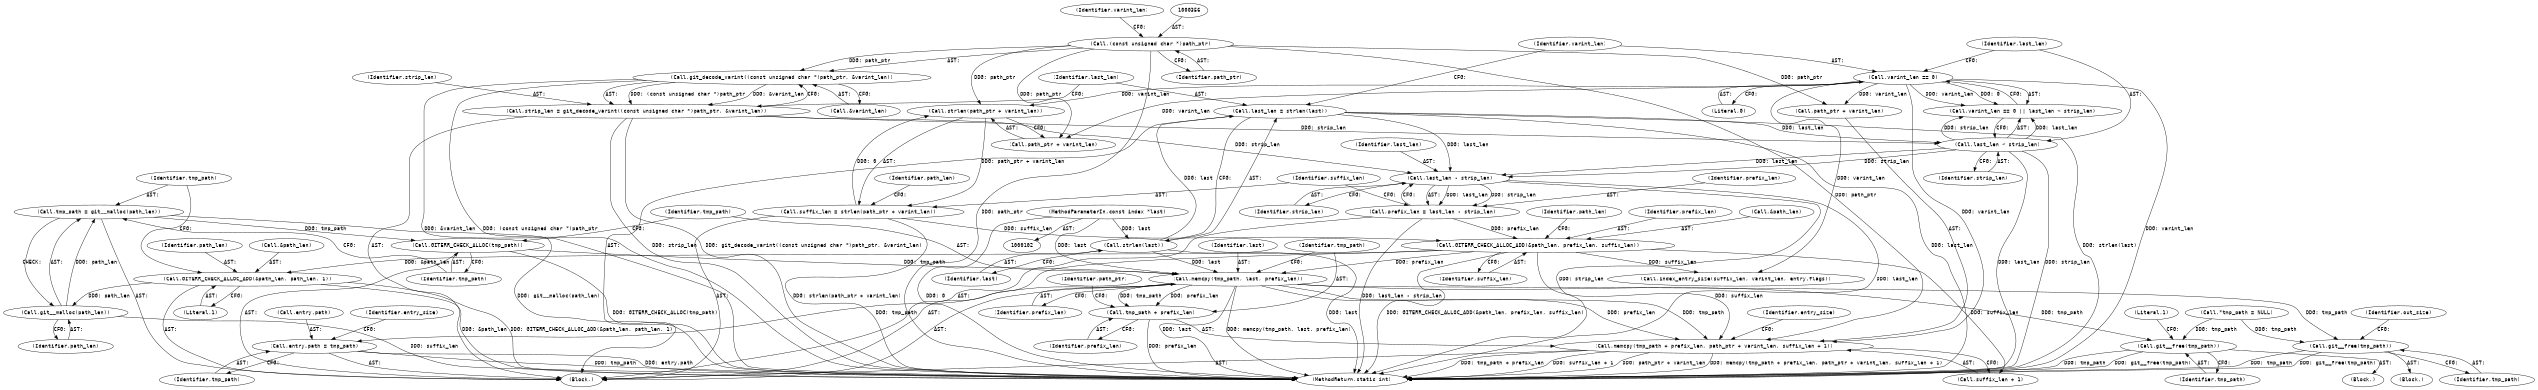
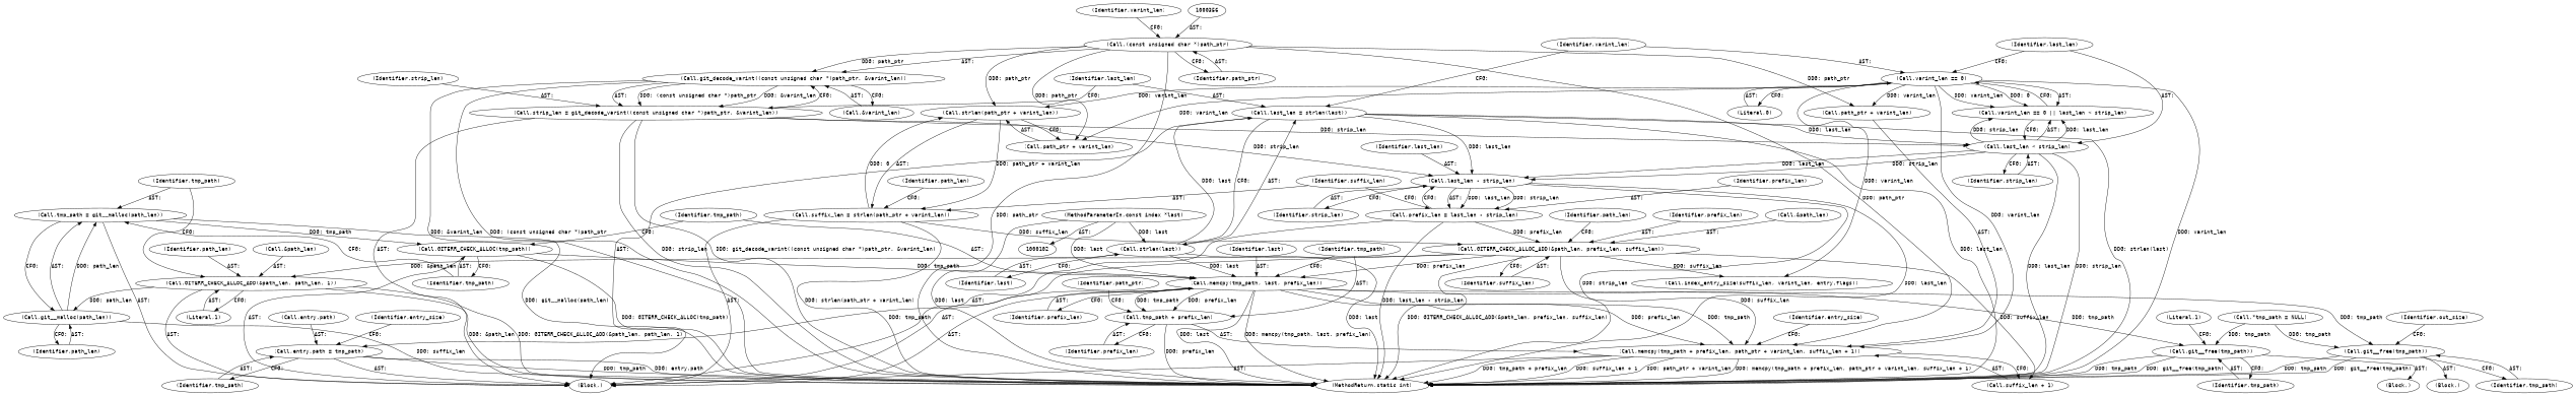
  digraph {
    fontname="DejaVu Sans Mono"
    node [fontname="DejaVu Sans Mono"]
    edge [fontname="DejaVu Sans Mono"]
    n1 [label="(Call,tmp_path = git__malloc(path_len))"]
    n2 [label="(Call,git__malloc(path_len))"]
    n3 [label="(Call,GITERR_CHECK_ALLOC(tmp_path))"]
    n4 [label="(MethodReturn,static int)"]
    n5 [label="(Block,)"]
    n6 [label="(Identifier,path_len)"]
    n7 [label="(Call,memcpy(tmp_path, last, prefix_len))"]
    n8 [label="(Identifier,tmp_path)"]
    n9 [label="(Call,GITERR_CHECK_ALLOC_ADD(&path_len, path_len, 1))"]
    n10 [label="(Literal,1)"]
    n11 [label="(Call,GITERR_CHECK_ALLOC_ADD(&path_len, prefix_len, suffix_len))"]
    n12 [label="(Call,memcpy(tmp_path + prefix_len, path_ptr + varint_len, suffix_len + 1))"]
    n13 [label="(Call,suffix_len + 1)"]
    n14 [label="(Identifier,suffix_len)"]
    n15 [label="(Call,index_entry_size(suffix_len, varint_len, entry.flags))"]
    n16 [label="(Call,tmp_path + prefix_len)"]
    n17 [label="(Call,entry.path = tmp_path)"]
    n18 [label="(Call,git__free(tmp_path))"]
    n19 [label="(Call,git__free(tmp_path))"]
    n20 [label="(Identifier,prefix_len)"]
    n21 [label="(Call,prefix_len = last_len - strip_len)"]
    n22 [label="(Call,last_len - strip_len)"]
    n23 [label="(Identifier,strip_len)"]
    n24 [label="(Call,last_len = strlen(last))"]
    n25 [label="(Call,strlen(last))"]
    n26 [label="(Call,last_len < strip_len)"]
    n27 [label="(Identifier,last)"]
    n28 [label="(Call,varint_len == 0 || last_len < strip_len)"]
    n29 [label="(Identifier,strip_len)"]
    n30 [label="(MethodParameterIn,const index *last)"]
    1000102
    n32 [label="(Call,varint_len == 0)"]
    n33 [label="(Call,strip_len = git_decode_varint((const unsigned char *)path_ptr, &varint_len))"]
    n34 [label="(Call,git_decode_varint((const unsigned char *)path_ptr, &varint_len))"]
    n35 [label="(Call,&varint_len)"]
    n36 [label="(Call,(const unsigned char *)path_ptr)"]
    n37 [label="(Call,strlen(path_ptr + varint_len))"]
    n38 [label="(Identifier,path_ptr)"]
    n39 [label="(Call,path_ptr + varint_len)"]
    n40 [label="(Call,path_ptr + varint_len)"]
    n41 [label="(Call,suffix_len = strlen(path_ptr + varint_len))"]
    n42 [label="(Literal,0)"]
    n43 [label="(Identifier,prefix_len)"]
    n44 [label="(Identifier,tmp_path)"]
    n45 [label="(Block,)"]
    n46 [label="(Identifier,tmp_path)"]
    n47 [label="(Identifier,tmp_path)"]
    n48 [label="(Block,)"]
    n49 [label="(Identifier,suffix_len)"]
    n50 [label="(Identifier,last)"]
    n51 [label="(Identifier,strip_len)"]
    n52 [label="(Identifier,entry_size)"]
    n53 [label="(Identifier,tmp_path)"]
    n54 [label="(Call,&path_len)"]
    n55 [label="(Identifier,varint_len)"]
    n56 [label="(Identifier,path_ptr)"]
    n57 [label="(Identifier,last_len)"]
    n58 [label="(Identifier,tmp_path)"]
    n59 [label="(Literal,1)"]
    n60 [label="(Identifier,last_len)"]
    n61 [label="(Identifier,path_len)"]
    n62 [label="(Identifier,prefix_len)"]
    n63 [label="(Identifier,varint_len)"]
    n64 [label="(Call,entry.path)"]
    n65 [label="(Identifier,entry_size)"]
    n66 [label="(Call,*tmp_path = NULL)"]
    n67 [label="(Identifier,out_size)"]
    n68 [label="(Identifier,path_len)"]
    n69 [label="(Call,&path_len)"]
    n70 [label="(Identifier,tmp_path)"]
    n71 [label="(Identifier,path_len)"]
    n72 [label="(Identifier,prefix_len)"]
    n73 [label="(Identifier,last_len)"]
    1000356
-   n1 -> n2 [label="CHECK: "]
+   n1 -> n2 [label="CFG: "]
    n1 -> n3 [label="DDG: tmp_path"]
    n1 -> n4 [label="DDG: git__malloc(path_len)"]
    n1 -> n5 [label="AST: "]
    n2 -> n1 [label="AST: "]
    n2 -> n1 [label="DDG: path_len"]
    n2 -> n4 [label="DDG: suffix_len"]
    n2 -> n6 [label="CFG: "]
    n3 -> n4 [label="DDG: GITERR_CHECK_ALLOC(tmp_path)"]
    n3 -> n5 [label="AST: "]
    n3 -> n7 [label="DDG: tmp_path"]
    n3 -> n8 [label="CFG: "]
    n6 -> n2 [label="AST: "]
    n7 -> n4 [label="DDG: last"]
    n7 -> n4 [label="DDG: memcpy(tmp_path, last, prefix_len)"]
    n7 -> n5 [label="AST: "]
    n7 -> n12 [label="DDG: tmp_path"]
    n7 -> n12 [label="DDG: prefix_len"]
    n7 -> n16 [label="DDG: tmp_path"]
    n7 -> n16 [label="DDG: prefix_len"]
    n7 -> n17 [label="DDG: tmp_path"]
    n7 -> n18 [label="DDG: tmp_path"]
    n7 -> n19 [label="DDG: tmp_path"]
    n7 -> n20 [label="CFG: "]
    n8 -> n1 [label="CFG: "]
    n8 -> n3 [label="AST: "]
    n9 -> n2 [label="DDG: path_len"]
    n9 -> n4 [label="DDG: &path_len"]
    n9 -> n4 [label="DDG: GITERR_CHECK_ALLOC_ADD(&path_len, path_len, 1)"]
    n9 -> n5 [label="AST: "]
    n9 -> n10 [label="CFG: "]
    n10 -> n9 [label="AST: "]
    n11 -> n4 [label="DDG: GITERR_CHECK_ALLOC_ADD(&path_len, prefix_len, suffix_len)"]
    n11 -> n5 [label="AST: "]
    n11 -> n7 [label="DDG: prefix_len"]
    n11 -> n9 [label="DDG: &path_len"]
    n11 -> n12 [label="DDG: suffix_len"]
    n11 -> n13 [label="DDG: suffix_len"]
    n11 -> n14 [label="CFG: "]
    n11 -> n15 [label="DDG: suffix_len"]
    n12 -> n4 [label="DDG: tmp_path + prefix_len"]
    n12 -> n4 [label="DDG: suffix_len + 1"]
    n12 -> n4 [label="DDG: path_ptr + varint_len"]
    n12 -> n4 [label="DDG: memcpy(tmp_path + prefix_len, path_ptr + varint_len, suffix_len + 1)"]
    n12 -> n5 [label="AST: "]
    n12 -> n13 [label="CFG: "]
    n13 -> n12 [label="AST: "]
    n14 -> n11 [label="AST: "]
    n16 -> n4 [label="DDG: prefix_len"]
    n16 -> n12 [label="AST: "]
    n16 -> n43 [label="CFG: "]
    n17 -> n4 [label="DDG: tmp_path"]
    n17 -> n4 [label="DDG: entry.path"]
    n17 -> n5 [label="AST: "]
    n17 -> n44 [label="CFG: "]
    n18 -> n4 [label="DDG: tmp_path"]
    n18 -> n4 [label="DDG: git__free(tmp_path)"]
    n18 -> n45 [label="AST: "]
    n18 -> n46 [label="CFG: "]
    n19 -> n4 [label="DDG: tmp_path"]
    n19 -> n4 [label="DDG: git__free(tmp_path)"]
    n19 -> n47 [label="CFG: "]
    n19 -> n48 [label="AST: "]
    n20 -> n7 [label="AST: "]
    n21 -> n4 [label="DDG: last_len - strip_len"]
    n21 -> n5 [label="AST: "]
    n21 -> n11 [label="DDG: prefix_len"]
    n21 -> n22 [label="CFG: "]
    n22 -> n4 [label="DDG: strip_len"]
    n22 -> n4 [label="DDG: last_len"]
    n22 -> n21 [label="AST: "]
    n22 -> n21 [label="DDG: last_len"]
    n22 -> n21 [label="DDG: strip_len"]
    n22 -> n23 [label="CFG: "]
    n23 -> n22 [label="AST: "]
    n24 -> n4 [label="DDG: last_len"]
    n24 -> n4 [label="DDG: strlen(last)"]
    n24 -> n5 [label="AST: "]
    n24 -> n22 [label="DDG: last_len"]
    n24 -> n25 [label="CFG: "]
    n24 -> n26 [label="DDG: last_len"]
    n25 -> n4 [label="DDG: last"]
    n25 -> n7 [label="DDG: last"]
    n25 -> n24 [label="AST: "]
    n25 -> n24 [label="DDG: last"]
    n25 -> n27 [label="CFG: "]
    n26 -> n4 [label="DDG: last_len"]
    n26 -> n4 [label="DDG: strip_len"]
    n26 -> n22 [label="DDG: last_len"]
    n26 -> n22 [label="DDG: strip_len"]
    n26 -> n28 [label="AST: "]
    n26 -> n28 [label="DDG: last_len"]
    n26 -> n28 [label="DDG: strip_len"]
    n26 -> n29 [label="CFG: "]
    n27 -> n25 [label="AST: "]
    n28 -> n26 [label="CFG: "]
    n28 -> n32 [label="CFG: "]
    n29 -> n26 [label="AST: "]
-   n30 -> n4 [label="DDG: 0"]
+   n30 -> n4 [label="DDG: last"]
    n30 -> n7 [label="DDG: last"]
    n30 -> n25 [label="DDG: last"]
    n30 -> 1000102 [label="AST: "]
    n32 -> n4 [label="DDG: varint_len"]
    n32 -> n12 [label="DDG: varint_len"]
    n32 -> n15 [label="DDG: varint_len"]
    n32 -> n28 [label="AST: "]
    n32 -> n28 [label="DDG: varint_len"]
    n32 -> n28 [label="DDG: 0"]
    n32 -> n37 [label="DDG: varint_len"]
    n32 -> n39 [label="DDG: varint_len"]
    n32 -> n40 [label="DDG: varint_len"]
    n32 -> n42 [label="CFG: "]
    n33 -> n4 [label="DDG: strip_len"]
    n33 -> n4 [label="DDG: git_decode_varint((const unsigned char *)path_ptr, &varint_len)"]
    n33 -> n5 [label="AST: "]
    n33 -> n22 [label="DDG: strip_len"]
    n33 -> n26 [label="DDG: strip_len"]
    n33 -> n34 [label="CFG: "]
    n34 -> n4 [label="DDG: &varint_len"]
    n34 -> n4 [label="DDG: (const unsigned char *)path_ptr"]
    n34 -> n33 [label="AST: "]
    n34 -> n33 [label="DDG: (const unsigned char *)path_ptr"]
    n34 -> n33 [label="DDG: &varint_len"]
    n34 -> n35 [label="CFG: "]
    n35 -> n34 [label="AST: "]
    n36 -> n4 [label="DDG: path_ptr"]
    n36 -> n12 [label="DDG: path_ptr"]
    n36 -> n34 [label="AST: "]
    n36 -> n34 [label="DDG: path_ptr"]
    n36 -> n37 [label="DDG: path_ptr"]
    n36 -> n38 [label="CFG: "]
    n36 -> n39 [label="DDG: path_ptr"]
    n36 -> n40 [label="DDG: path_ptr"]
    n37 -> n39 [label="CFG: "]
    n37 -> n41 [label="AST: "]
    n37 -> n41 [label="DDG: path_ptr + varint_len"]
    n38 -> n36 [label="AST: "]
    n39 -> n37 [label="AST: "]
    n40 -> n12 [label="AST: "]
    n41 -> n4 [label="DDG: strlen(path_ptr + varint_len)"]
    n41 -> n5 [label="AST: "]
    n41 -> n11 [label="DDG: suffix_len"]
    n41 -> n37 [label="DDG: 0"]
    n42 -> n32 [label="AST: "]
    n43 -> n16 [label="AST: "]
    n44 -> n17 [label="AST: "]
    n46 -> n18 [label="AST: "]
    n47 -> n19 [label="AST: "]
    n49 -> n21 [label="CFG: "]
    n49 -> n41 [label="AST: "]
    n50 -> n7 [label="AST: "]
    n51 -> n33 [label="AST: "]
    n52 -> n12 [label="CFG: "]
    n53 -> n7 [label="CFG: "]
    n53 -> n16 [label="AST: "]
    n54 -> n11 [label="AST: "]
    n55 -> n36 [label="CFG: "]
    n56 -> n16 [label="CFG: "]
    n57 -> n26 [label="AST: "]
    n57 -> n32 [label="CFG: "]
    n58 -> n1 [label="AST: "]
    n58 -> n9 [label="CFG: "]
    n59 -> n18 [label="CFG: "]
    n60 -> n22 [label="AST: "]
    n61 -> n9 [label="AST: "]
    n62 -> n21 [label="AST: "]
    n63 -> n24 [label="CFG: "]
    n63 -> n32 [label="AST: "]
    n64 -> n17 [label="AST: "]
    n65 -> n17 [label="CFG: "]
    n66 -> n18 [label="DDG: tmp_path"]
    n66 -> n19 [label="DDG: tmp_path"]
    n67 -> n19 [label="CFG: "]
    n68 -> n11 [label="CFG: "]
    n69 -> n9 [label="AST: "]
    n70 -> n3 [label="CFG: "]
    n70 -> n7 [label="AST: "]
    n71 -> n41 [label="CFG: "]
    n72 -> n11 [label="AST: "]
    n73 -> n24 [label="AST: "]
    n73 -> n33 [label="CFG: "]
    1000356 -> n36 [label="AST: "]
  }
